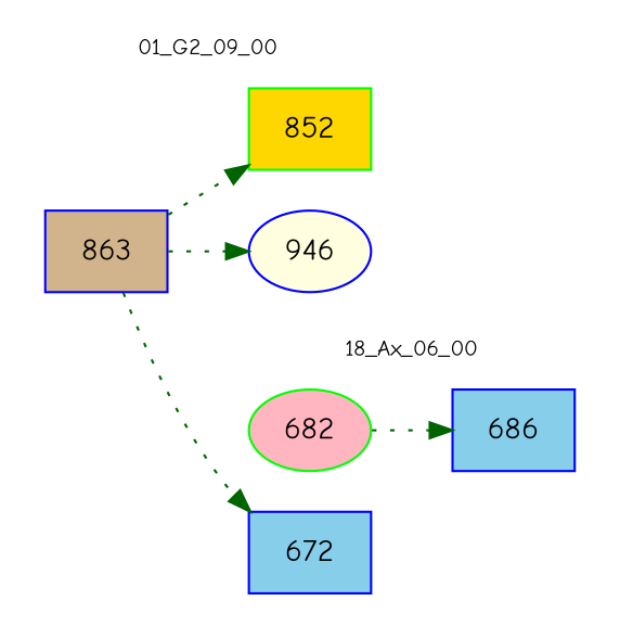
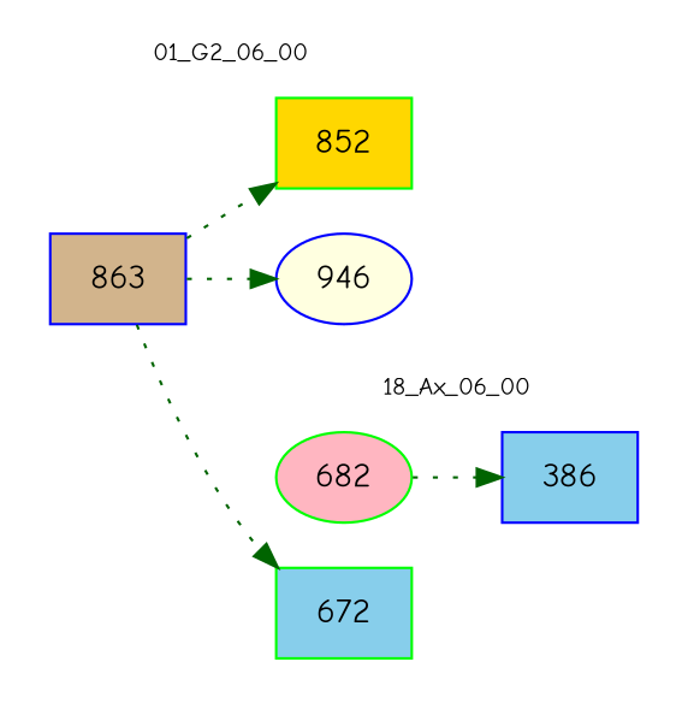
  digraph {
    fontname="Comic Neue"
    rankdir=LR
    node [color=green fillcolor=skyblue fontname="Comic Neue" shape=box style=filled]
    edge [color=darkgreen fontname="Comic Neue" style=dotted]
    n1 [fillcolor=lightpink label=682 shape=ellipse]
-   n2 [color=blue label=672]
-   n3 [color=blue label=686]
+   n2 [label=672]
+   n3 [color=blue label=386]
    n4 [color=blue fillcolor=tan label=863]
    n5 [color=blue fillcolor=lightyellow label=946 shape=ellipse]
    n6 [fillcolor=gold label=852]
    subgraph cluster_1 {
      color=white
      fontsize=10
      label="18_Ax_06_00"
      n1
      n2
      n3
    }
    subgraph cluster_2 {
      color=white
      fontsize=10
-     label="01_G2_09_00"
+     label="01_G2_06_00"
      n4
      n5
      n6
    }
    n1 -> n3
    n4 -> n2
    n4 -> n5
    n4 -> n6
  }
